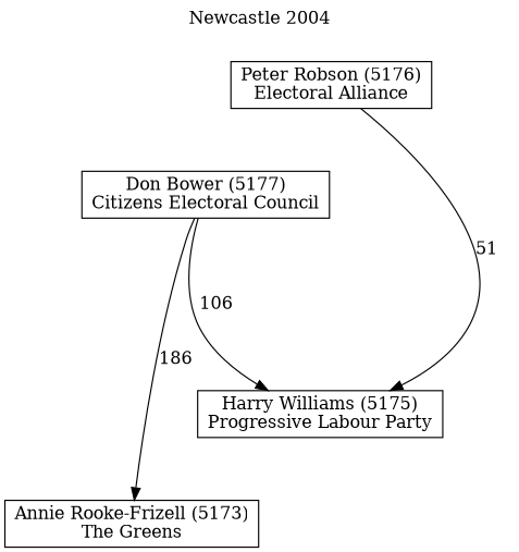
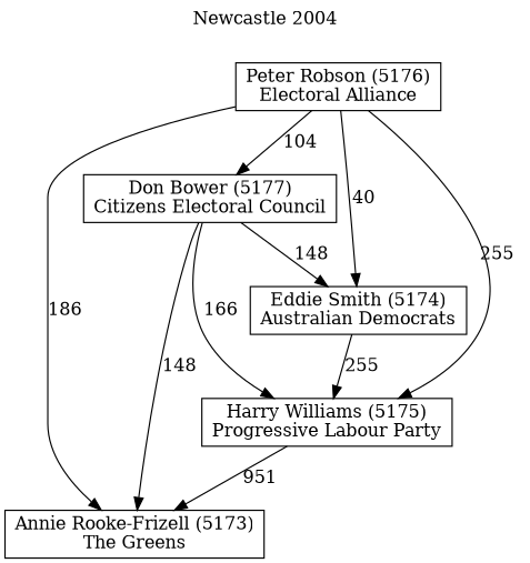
  digraph {
    label="Newcastle 2004"
    labelloc=t
    mclimit=10
    node [shape=box]
    n1 [label="Annie Rooke-Frizell (5173)\nThe Greens"]
    n2 [label="Don Bower (5177)\nCitizens Electoral Council"]
+   n3 [label="Eddie Smith (5174)\nAustralian Democrats"]
    n4 [label="Harry Williams (5175)\nProgressive Labour Party"]
    n5 [label="Peter Robson (5176)\nElectoral Alliance"]
-   n2 -> n1 [label=186]
-   n2 -> n4 [label=106]
-   n5 -> n4 [label=51]
+   n2 -> n1 [label=148]
+   n2 -> n3 [label=148]
+   n2 -> n4 [label=166]
+   n3 -> n4 [label=255]
+   n4 -> n1 [label=951]
+   n5 -> n1 [label=186]
+   n5 -> n2 [label=104]
+   n5 -> n3 [label=40]
+   n5 -> n4 [label=255]
  }
